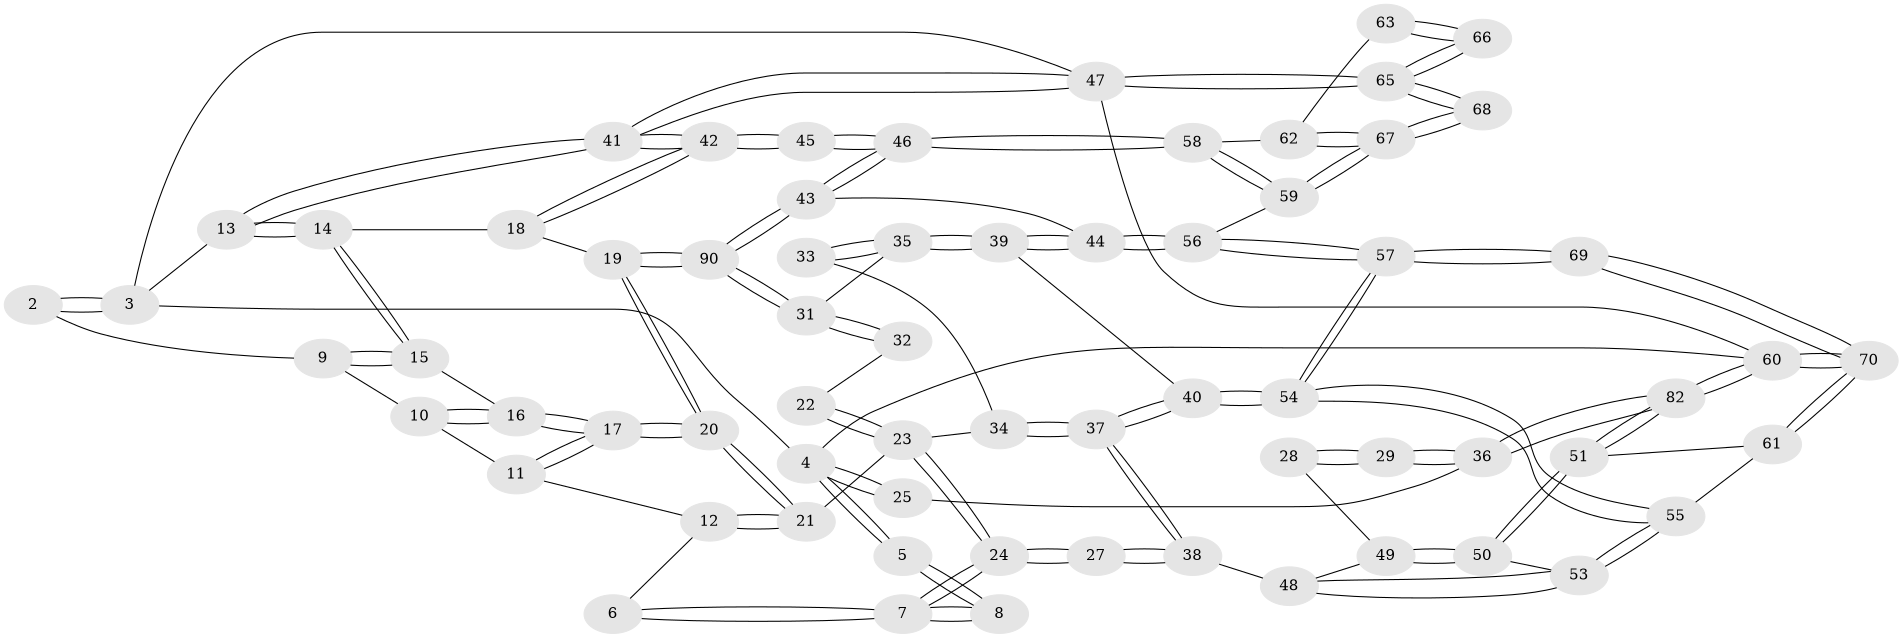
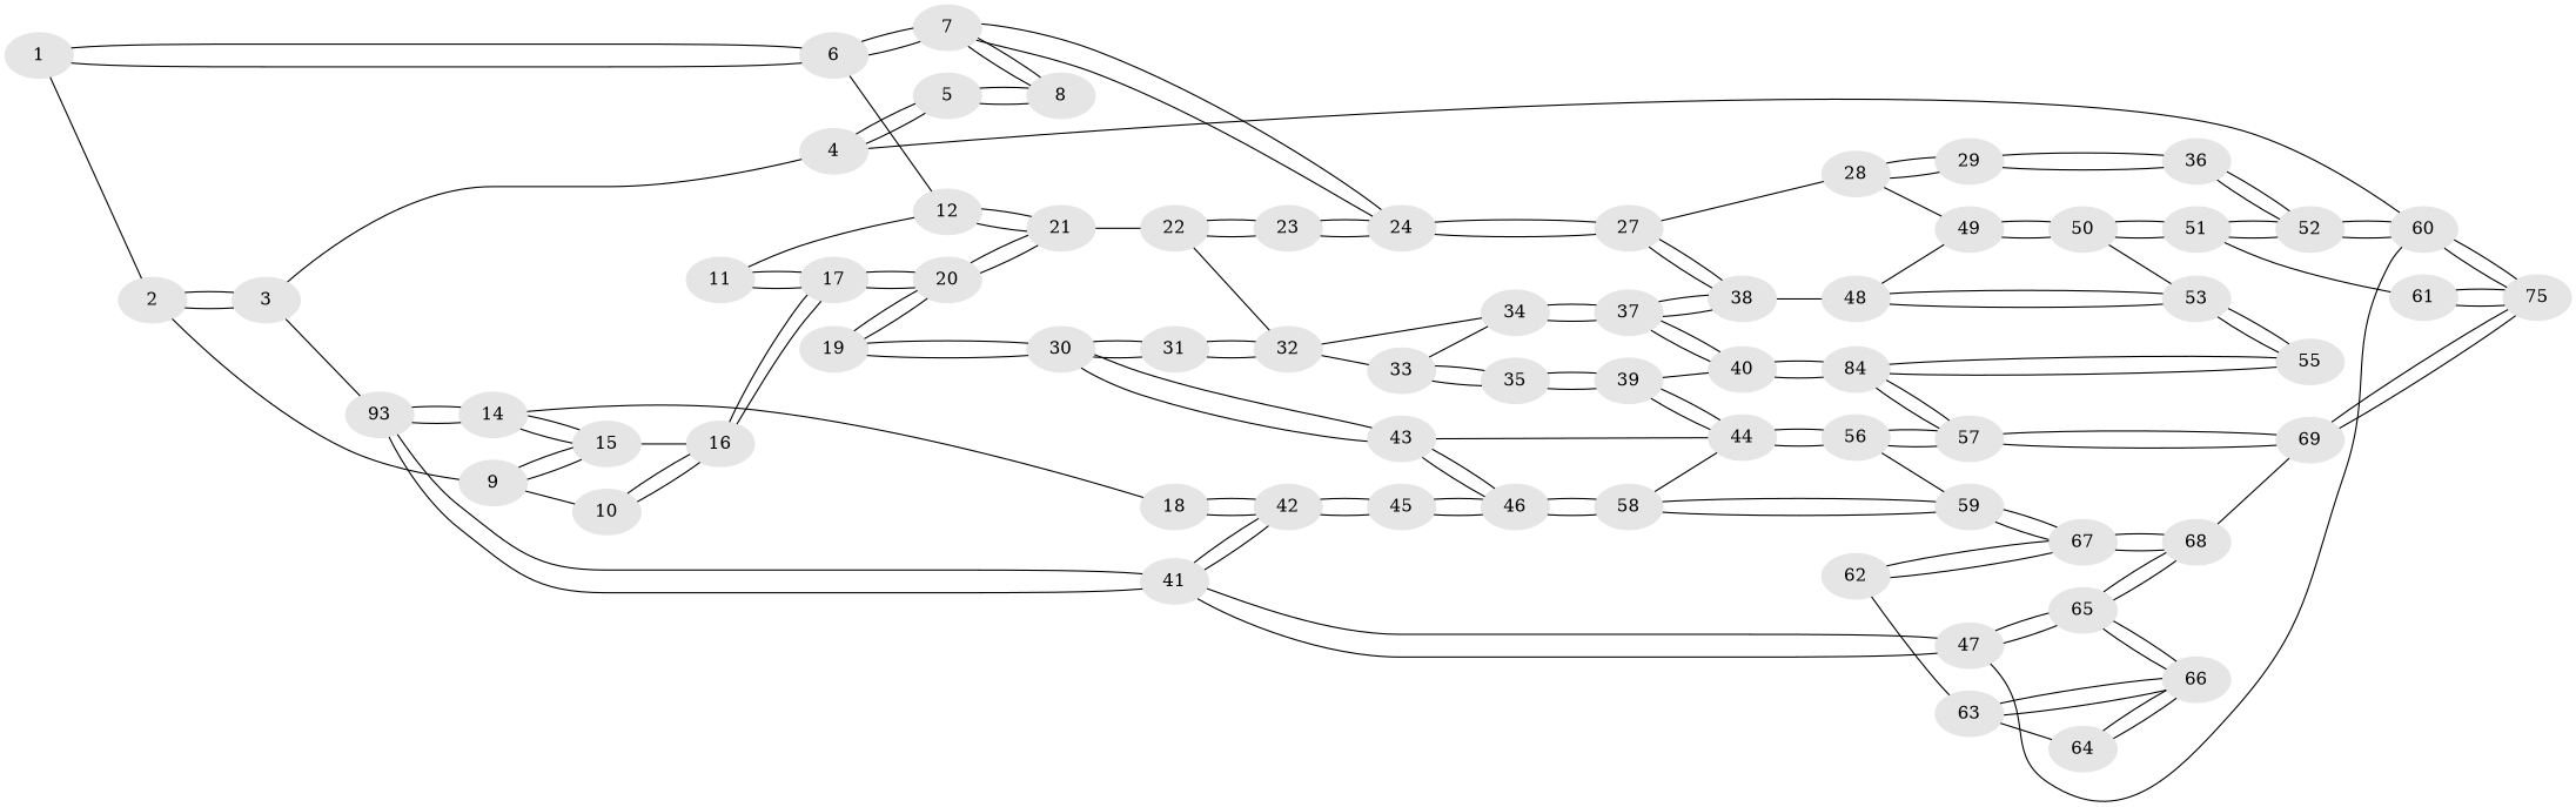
  graph {
    fontname="DejaVu Serif"
    rankdir=LR
    node [color=gray90 fontname="DejaVu Serif" style=filled]
    edge [fontname="DejaVu Serif"]
+   1
    2
    6
    3
    9
    7
    12
    4
-   13
+   13 [label=93]
    47
    10
    15
    5
-   25
    60
    14
    41
    65
    8
    36
-   70
+   70 [label=75]
    24
    21
    27
    11
    16
    17
    20
    22
    18
    42
    19
-   30 [label=90]
+   30
    45
    31
    43
    23
    32
    34
    33
    37
    28
    38
-   52 [label=82]
+   52
    29
    49
    48
    50
    35
    44
    46
    39
    40
-   54
+   54 [label=84]
    53
    56
    55
    57
    58
    59
    62
    66
    68
    51
    61
    69
    67
    63
+   64
+   1 -- 2
+   1 -- 6
+   1 -- 6
    2 -- 3
    2 -- 3
    2 -- 9
    6 -- 7
    6 -- 7
    6 -- 12
    3 -- 4
    3 -- 13
-   3 -- 47
    9 -- 10
    9 -- 15
    9 -- 15
    7 -- 8
    7 -- 8
    7 -- 24
    7 -- 24
    12 -- 21
    12 -- 21
    4 -- 5
    4 -- 5
-   4 -- 25
-   4 -- 25
    4 -- 60
    13 -- 14
    13 -- 14
    13 -- 41
    13 -- 41
    47 -- 60
    47 -- 65
    47 -- 65
-   10 -- 11
    10 -- 16
    10 -- 16
    15 -- 16
    5 -- 8
    5 -- 8
-   25 -- 36
    60 -- 70
    60 -- 70
    14 -- 15
    14 -- 15
    14 -- 18
    41 -- 47
    41 -- 47
    41 -- 42
    41 -- 42
    65 -- 66
    65 -- 66
    65 -- 68
    65 -- 68
    36 -- 52
    36 -- 52
    24 -- 27
    24 -- 27
-   21 -- 23
+   21 -- 22
+   27 -- 28
    27 -- 38
    27 -- 38
    11 -- 12
    11 -- 17
    11 -- 17
    16 -- 17
    16 -- 17
    17 -- 20
    17 -- 20
    20 -- 21
    20 -- 21
    22 -- 23
    22 -- 23
    22 -- 32
    18 -- 42
    18 -- 42
-   18 -- 19
    42 -- 45
    42 -- 45
    19 -- 20
    19 -- 20
    19 -- 30
    19 -- 30
    30 -- 31
    30 -- 31
    30 -- 43
    30 -- 43
    45 -- 46
    45 -- 46
    31 -- 32
    31 -- 32
-   31 -- 35
    43 -- 44
    43 -- 46
    43 -- 46
    23 -- 24
    23 -- 24
-   23 -- 34
+   32 -- 34
+   32 -- 33
    34 -- 37
    34 -- 37
    33 -- 34
    33 -- 35
    33 -- 35
    37 -- 38
    37 -- 38
    37 -- 40
    37 -- 40
    28 -- 29
    28 -- 29
    28 -- 49
    38 -- 48
    52 -- 60
    52 -- 60
    29 -- 36
    29 -- 36
    49 -- 50
    49 -- 50
    48 -- 49
    48 -- 53
    48 -- 53
    50 -- 53
    50 -- 51
    50 -- 51
    35 -- 39
    35 -- 39
    44 -- 56
    44 -- 56
    46 -- 58
    46 -- 58
    39 -- 44
    39 -- 44
    39 -- 40
    40 -- 54
    40 -- 54
    54 -- 55
    54 -- 55
    54 -- 57
    54 -- 57
    53 -- 55
    53 -- 55
    56 -- 57
    56 -- 57
    56 -- 59
-   55 -- 61
    57 -- 69
    57 -- 69
    58 -- 59
    58 -- 59
-   58 -- 62
+   58 -- 44
    59 -- 67
    59 -- 67
    62 -- 67
    62 -- 67
    62 -- 63
+   68 -- 69
    51 -- 52
    51 -- 52
    51 -- 61
    61 -- 70
    61 -- 70
    69 -- 70
    69 -- 70
    67 -- 68
    67 -- 68
    63 -- 66
    63 -- 66
+   63 -- 64
+   64 -- 66
+   64 -- 66
  }
